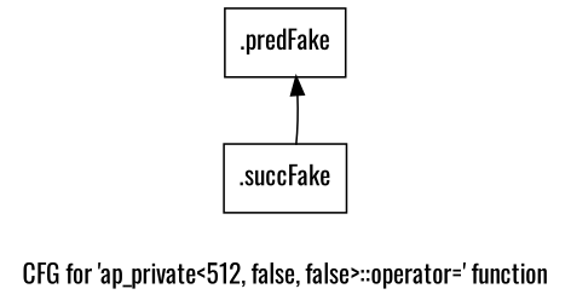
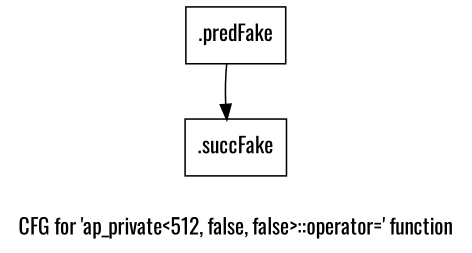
  digraph {
    label="CFG for 'ap_private\<512, false, false\>::operator=' function"
    fontname=Oswald
    node [shape=record fontname=Oswald]
    n1 [label="{.predFake}"]
    n2 [filename="/mnt/xilinx/Vitis_HLS/2021.2/include/etc/ap_private.h" label="{.succFake}" linenumber=4807]
-   n2 -> n1 [execusionnum=16 filename="/mnt/xilinx/Vitis_HLS/2021.2/include/etc/ap_private.h" fontname=Oswald]
+   n1 -> n2 [execusionnum=16 filename="/mnt/xilinx/Vitis_HLS/2021.2/include/etc/ap_private.h" fontname=Oswald]
  }
